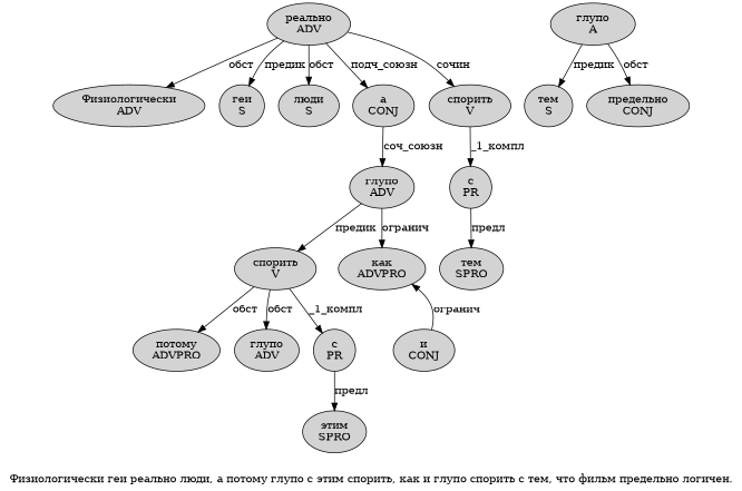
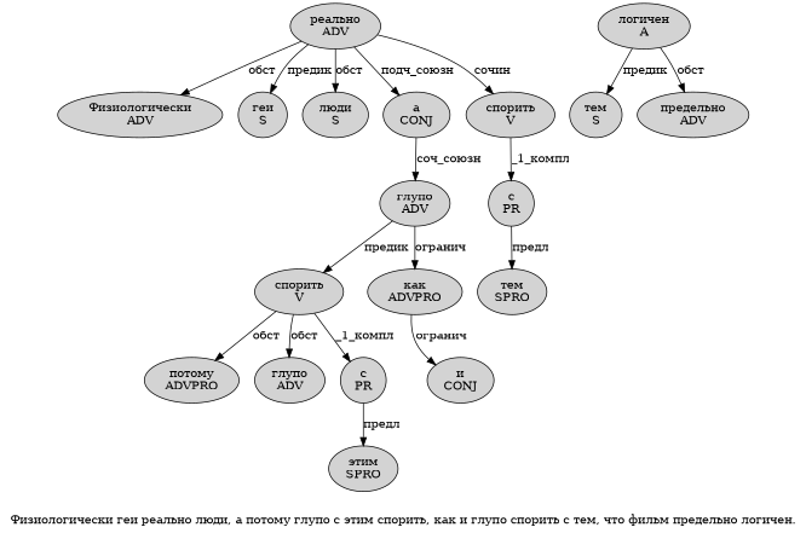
  digraph {
    label="Физиологически геи реально люди, а потому глупо с этим спорить, как и глупо спорить с тем, что фильм предельно логичен."
    node [fillcolor=lightgray penwidth=1 shape=ellipse style=filled]
    n1 [label="Физиологически\nADV"]
    n2 [label="геи\nS"]
    n3 [label="реально\nADV"]
    n4 [label="люди\nS"]
    n5 [label="а\nCONJ"]
    n6 [label="спорить\nV"]
    n7 [label="глупо\nADV"]
    n8 [label="с\nPR"]
    n9 [label="спорить\nV"]
    n10 [label="как\nADVPRO"]
    n11 [label="потому\nADVPRO"]
    n12 [label="глупо\nADV"]
    n13 [label="с\nPR"]
    n14 [label="этим\nSPRO"]
    n15 [label="и\nCONJ"]
    n16 [label="тем\nSPRO"]
-   n17 [label="глупо\nA"]
+   n17 [label="логичен\nA"]
    n18 [label="тем\nS"]
-   n19 [label="предельно\nCONJ"]
+   n19 [label="предельно\nADV"]
    n3 -> n1 [label="обст"]
    n3 -> n2 [label="предик"]
    n3 -> n4 [label="обст"]
    n3 -> n5 [label="подч_союзн"]
    n3 -> n6 [label="сочин"]
    n5 -> n7 [label="соч_союзн"]
    n6 -> n8 [label="_1_компл"]
    n7 -> n9 [label="предик"]
    n7 -> n10 [label="огранич"]
    n8 -> n16 [label="предл"]
    n9 -> n11 [label="обст"]
    n9 -> n12 [label="обст"]
    n9 -> n13 [label="_1_компл"]
-   n15 -> n10 [label="огранич"]
+   n10 -> n15 [label="огранич"]
    n13 -> n14 [label="предл"]
    n17 -> n18 [label="предик"]
    n17 -> n19 [label="обст"]
  }
